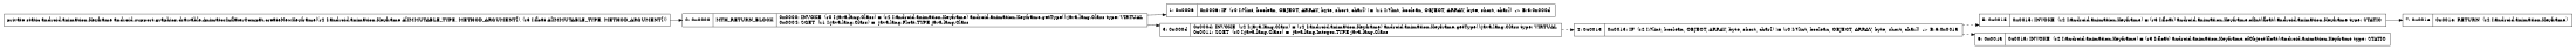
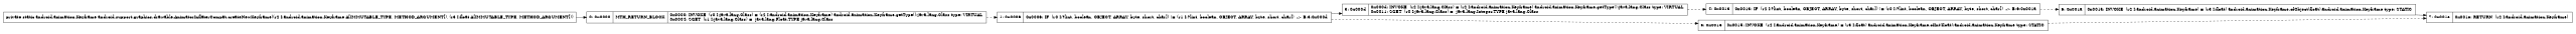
  digraph {
    rankdir=LR
    node [shape=record]
    n1 [label="{0\:\ 0x0000|MTH_RETURN_BLOCK\l|0x0000: INVOKE  (r0 I:java.lang.Class) = (r2 I:android.animation.Keyframe) android.animation.Keyframe.getType():java.lang.Class type: VIRTUAL \l0x0004: SGET  (r1 I:java.lang.Class) =  java.lang.Float.TYPE java.lang.Class \l}"]
    n2 [label="{1\:\ 0x0006|0x0006: IF  (r0 I:?[int, boolean, OBJECT, ARRAY, byte, short, char]) != (r1 I:?[int, boolean, OBJECT, ARRAY, byte, short, char])  \-\> B:3:0x000d \l}"]
    n3 [label="{3\:\ 0x000d|0x000d: INVOKE  (r2 I:java.lang.Class) = (r2 I:android.animation.Keyframe) android.animation.Keyframe.getType():java.lang.Class type: VIRTUAL \l0x0011: SGET  (r0 I:java.lang.Class) =  java.lang.Integer.TYPE java.lang.Class \l}"]
    n4 [label="{4\:\ 0x0013|0x0013: IF  (r2 I:?[int, boolean, OBJECT, ARRAY, byte, short, char]) != (r0 I:?[int, boolean, OBJECT, ARRAY, byte, short, char])  \-\> B:6:0x001a \l}"]
    n5 [label="{7\:\ 0x001e|0x001e: RETURN  (r2 I:android.animation.Keyframe) \l}"]
    n6 [label="{5\:\ 0x0015|0x0015: INVOKE  (r2 I:android.animation.Keyframe) = (r3 I:float) android.animation.Keyframe.ofInt(float):android.animation.Keyframe type: STATIC \l}"]
    n7 [label="{6\:\ 0x001a|0x001a: INVOKE  (r2 I:android.animation.Keyframe) = (r3 I:float) android.animation.Keyframe.ofObject(float):android.animation.Keyframe type: STATIC \l}"]
    n8 [label="{private static android.animation.Keyframe android.support.graphics.drawable.AnimatorInflaterCompat.createNewKeyframe((r2 I:android.animation.Keyframe A[IMMUTABLE_TYPE, METHOD_ARGUMENT]), (r3 I:float A[IMMUTABLE_TYPE, METHOD_ARGUMENT])) }"]
-   n1 -> n2
-   n1 -> n3
+   n1 -> n2 [style=dashed]
+   n2 -> n3
    n3 -> n4 [style=dashed]
-   n4 -> n6 [style=dashed]
+   n2 -> n6 [style=dashed]
    n4 -> n7 [style=dashed]
-   n6 -> n5
+   n6 -> n5 [style=dashed]
+   n7 -> n5
    n8 -> n1
  }
